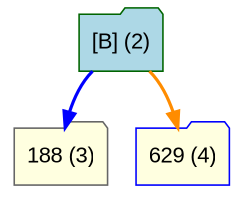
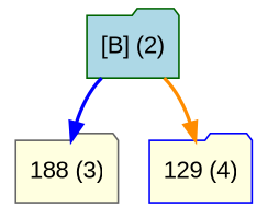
  digraph {
    node [fillcolor=lightyellow fontname=Arial shape=folder style=filled]
    edge [style=bold]
    n1 [color=darkgreen fillcolor=lightblue label="[B] (2)" width=0.5]
    n2 [color=gray40 label="188 (3)" width=0.5]
-   n3 [color=blue label="629 (4)" width=0.5]
+   n3 [color=blue label="129 (4)" width=0.5]
    n1 -> n2 [color=blue tailport=sw]
    n1 -> n3 [color=darkorange tailport=se]
  }
